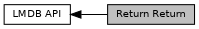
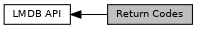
  digraph {
    rankdir=LR
    node [color=black fontname=Helvetica fontsize=10 shape=record style=filled]
    n1 [fillcolor=white height=0.2 label="LMDB API" width=0.4]
-   n2 [fillcolor=grey75 fontcolor=black height=0.2 label="Return Return" width=0.4]
+   n2 [fillcolor=grey75 fontcolor=black height=0.2 label="Return Codes" width=0.4]
    n1 -> n2 [dir=back fontname=Helvetica fontsize=10 labelfontname=Helvetica labelfontsize=10 shape=plaintext style=solid]
  }
